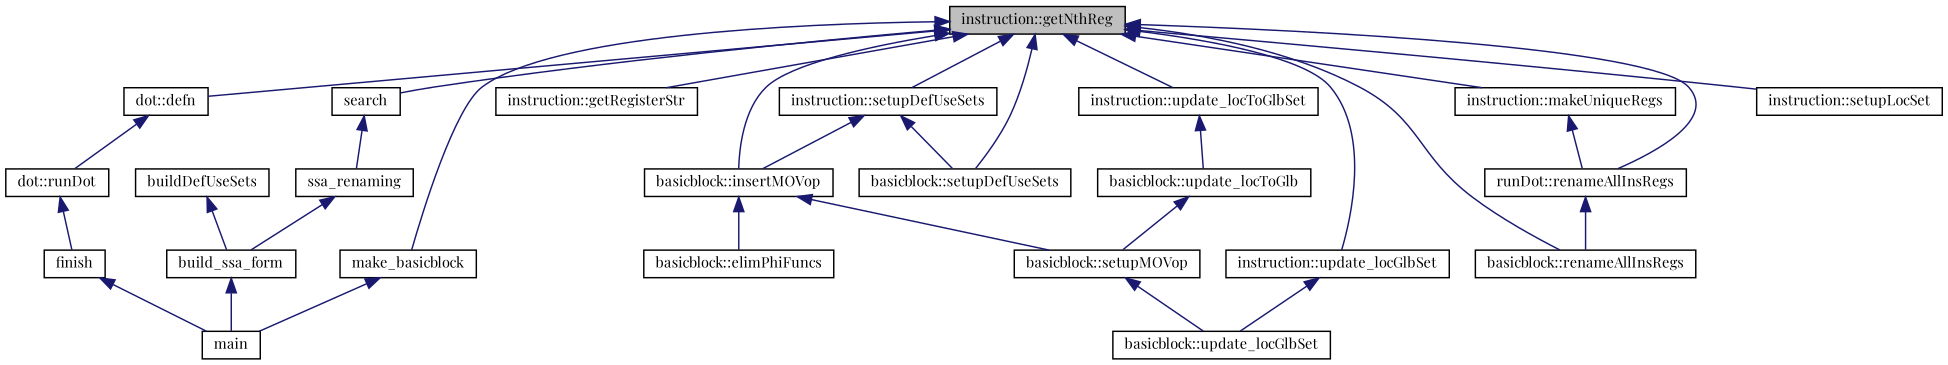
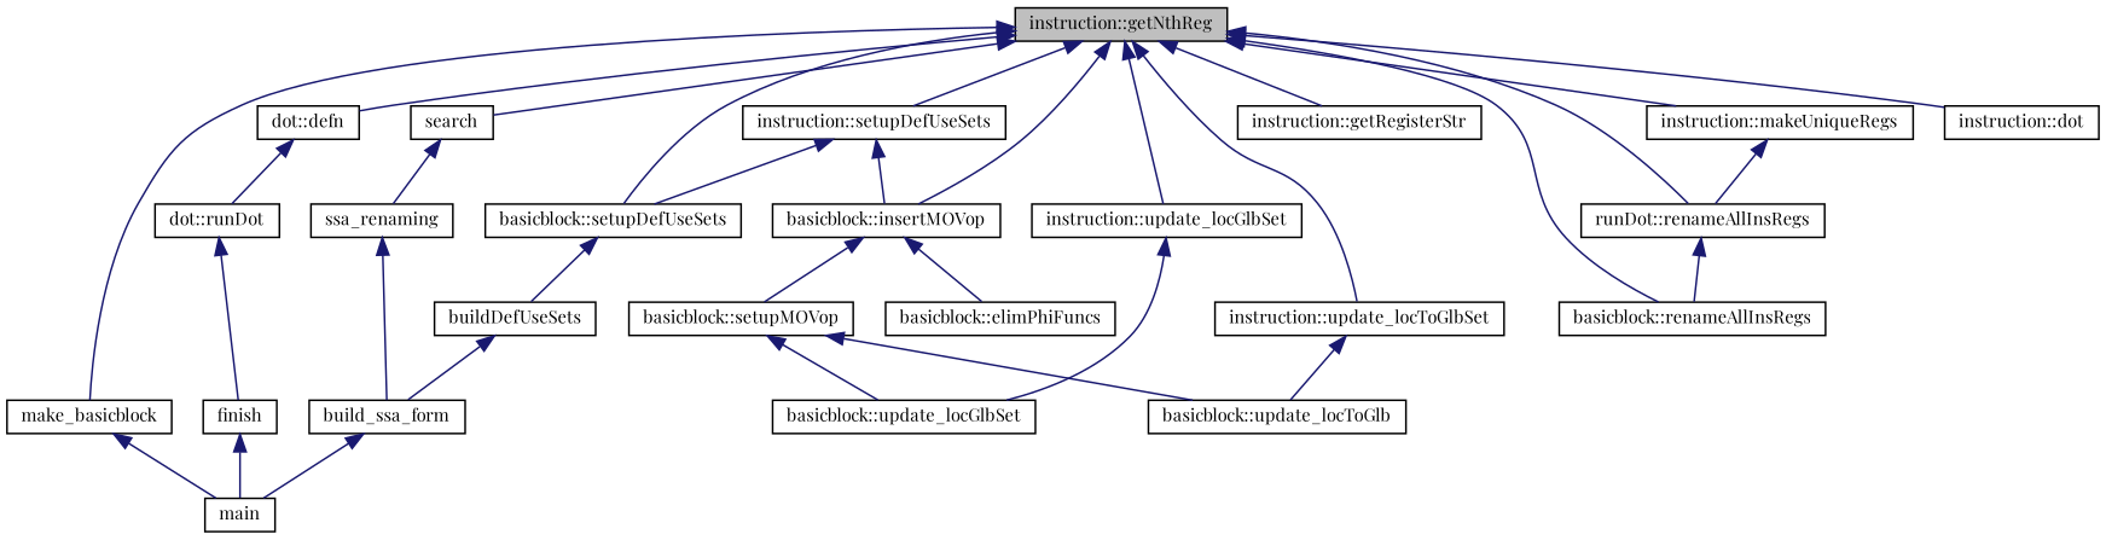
  digraph {
    fontname="Playfair Display"
    rankdir=TB
    node [color=black fillcolor=white fontname="Playfair Display" fontsize=10 shape=record style=filled]
    edge [color=midnightblue dir=back fontname="Playfair Display" fontsize=10 labelfontname=Helvetica labelfontsize=10 style=solid]
    n1 [fillcolor=grey75 fontcolor=black height=0.2 label="instruction::getNthReg" width=0.4]
    n2 [height=0.2 label="dot::defn" width=0.4]
    n3 [height=0.2 label="instruction::getRegisterStr" width=0.4]
    n4 [height=0.2 label="basicblock::insertMOVop" width=0.4]
    n5 [height=0.2 label=make_basicblock width=0.4]
    n6 [height=0.2 label="instruction::makeUniqueRegs" width=0.4]
    n7 [height=0.2 label="runDot::renameAllInsRegs" width=0.4]
    n8 [height=0.2 label="basicblock::renameAllInsRegs" width=0.4]
    n9 [height=0.2 label=search width=0.4]
    n10 [height=0.2 label="instruction::setupDefUseSets" width=0.4]
    n11 [height=0.2 label="basicblock::setupDefUseSets" width=0.4]
-   n12 [height=0.2 label="instruction::setupLocSet" width=0.4]
+   n12 [height=0.2 label="instruction::dot" width=0.4]
    n13 [height=0.2 label="instruction::update_locGlbSet" width=0.4]
    n14 [height=0.2 label="instruction::update_locToGlbSet" width=0.4]
    n15 [height=0.2 label="dot::runDot" width=0.4]
    n16 [height=0.2 label="basicblock::elimPhiFuncs" width=0.4]
    n17 [height=0.2 label="basicblock::setupMOVop" width=0.4]
    n18 [height=0.2 label=main width=0.4]
    n19 [height=0.2 label=ssa_renaming width=0.4]
    n20 [height=0.2 label=buildDefUseSets width=0.4]
    n21 [height=0.2 label="basicblock::update_locGlbSet" width=0.4]
    n22 [height=0.2 label="basicblock::update_locToGlb" width=0.4]
    n23 [height=0.2 label=finish width=0.4]
    n24 [height=0.2 label=build_ssa_form width=0.4]
    n1 -> n2
    n1 -> n3
    n1 -> n4
    n1 -> n5
    n1 -> n6
    n1 -> n7
    n1 -> n8
    n1 -> n9
    n1 -> n10
    n1 -> n11
    n1 -> n12
    n1 -> n13
    n1 -> n14
    n2 -> n15
    n4 -> n16
    n4 -> n17
    n5 -> n18
    n6 -> n7
    n7 -> n8
    n9 -> n19
    n10 -> n4
    n10 -> n11
+   n11 -> n20
    n13 -> n21
    n14 -> n22
    n15 -> n23
    n17 -> n21
-   n22 -> n17
+   n17 -> n22
    n19 -> n24
    n20 -> n24
    n23 -> n18
    n24 -> n18
  }
